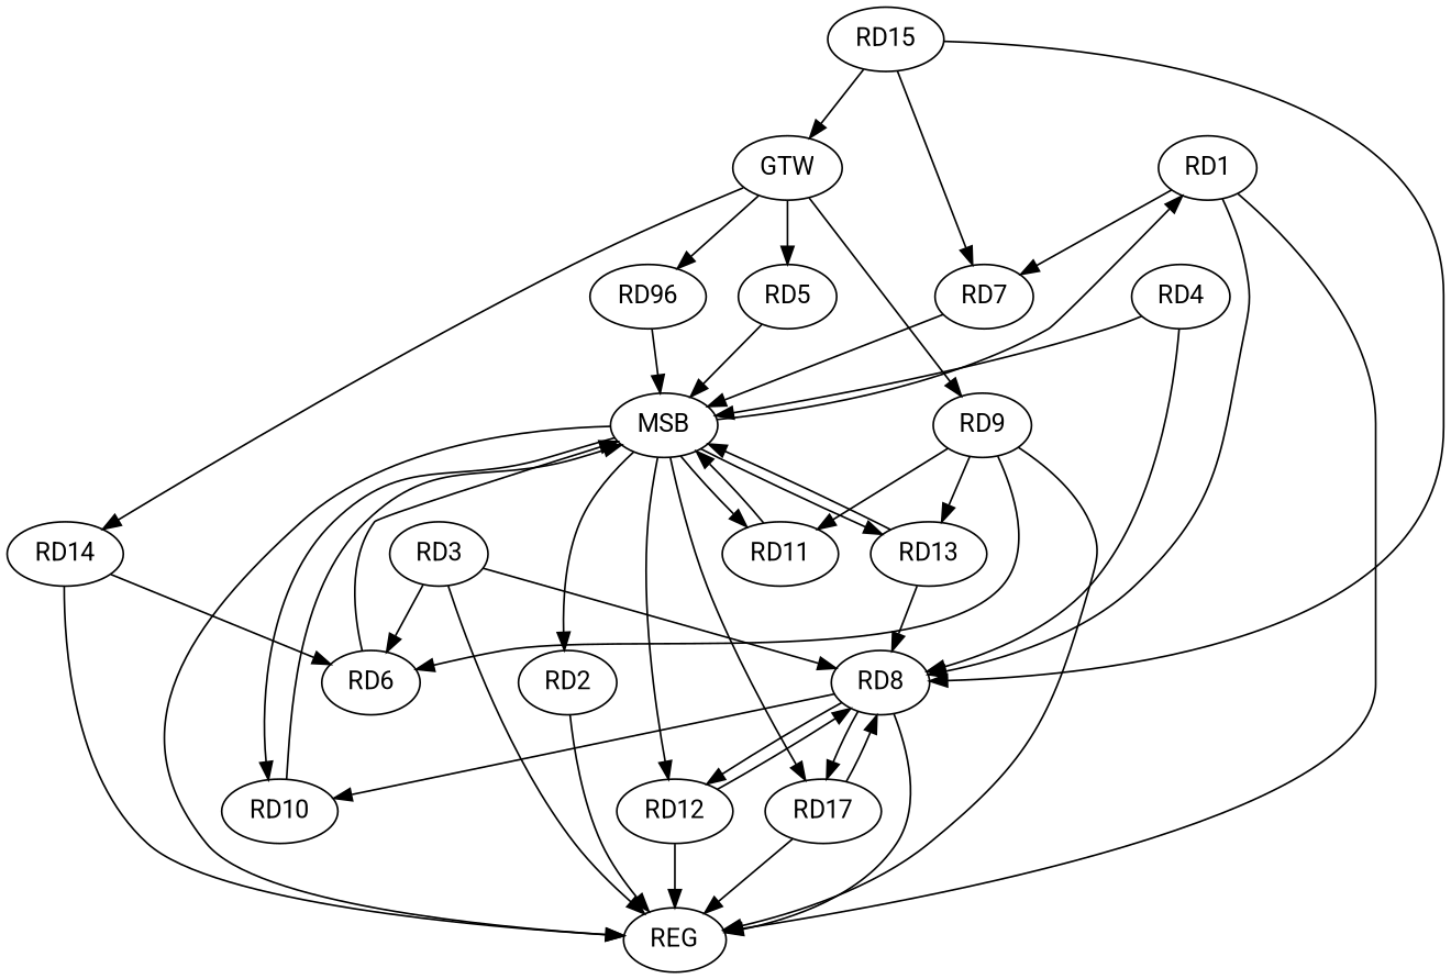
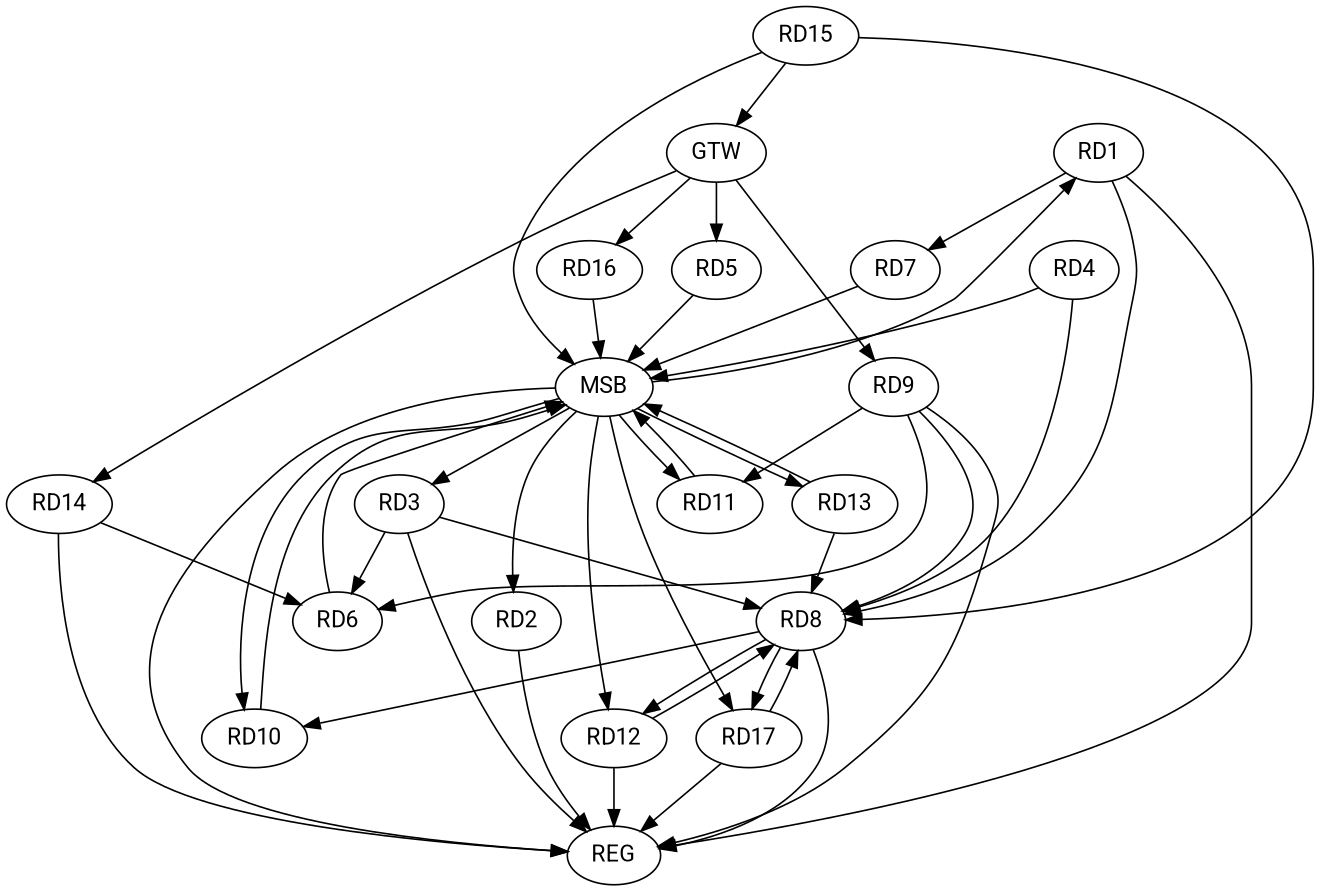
  strict digraph {
    fontname=Roboto
    node [fontname=Roboto]
    edge [fontname=Roboto]
    n1 [label=RD1]
    n2 [label=RD7]
    n3 [label=RD8]
    n4 [label=REG]
    n5 [label=MSB]
    n6 [label=RD10]
    n7 [label=RD12]
    n8 [label=RD17]
    n9 [label=RD2]
    n10 [label=RD3]
    n11 [label=RD6]
    n12 [label=RD4]
    n13 [label=RD11]
    n14 [label=RD13]
    n15 [label=RD5]
    n16 [label=RD9]
    n17 [label=RD14]
    n18 [label=RD15]
    n19 [label=GTW]
-   n20 [label=RD96]
+   n20 [label=RD16]
    n1 -> n2
    n1 -> n3
    n1 -> n4
    n2 -> n5
    n3 -> n4
    n3 -> n6
    n3 -> n7
    n3 -> n8
    n5 -> n1
    n5 -> n4
    n5 -> n6
    n5 -> n7
    n5 -> n8
    n5 -> n9
+   n5 -> n10
    n5 -> n13
    n5 -> n14
    n6 -> n5
    n7 -> n3
    n7 -> n4
    n8 -> n3
    n8 -> n4
    n9 -> n4
    n10 -> n3
    n10 -> n4
    n10 -> n11
    n11 -> n5
    n12 -> n3
    n12 -> n5
    n13 -> n5
    n14 -> n3
    n14 -> n5
    n15 -> n5
-   n16 -> n14
+   n16 -> n3
    n16 -> n4
    n16 -> n11
    n16 -> n13
    n17 -> n4
    n17 -> n11
    n18 -> n3
-   n18 -> n2
+   n18 -> n5
    n18 -> n19
    n19 -> n15
    n19 -> n16
    n19 -> n17
    n19 -> n20
    n20 -> n5
  }
